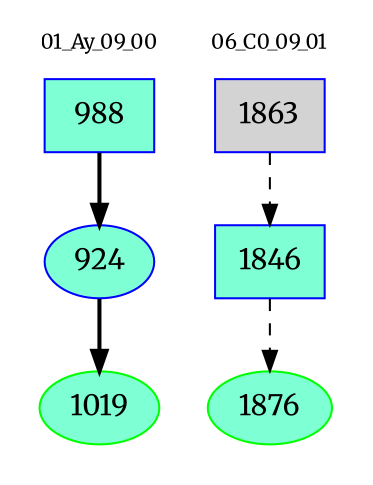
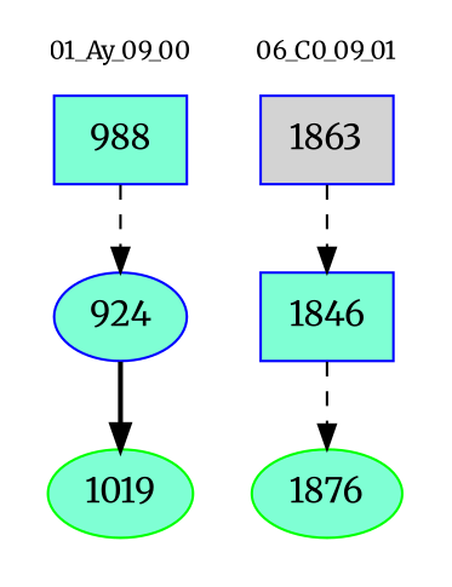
  digraph {
    fontname=Merriweather
    node [color=blue fillcolor=aquamarine fontname=Merriweather shape=box style=filled]
    edge [color=black fontname=Merriweather style=bold]
    n1 [label=988]
    n2 [label=924 shape=ellipse]
    n3 [color=green label=1019 shape=ellipse]
    n4 [fillcolor=lightgrey label=1863]
    n5 [label=1846]
    n6 [color=green label=1876 shape=ellipse]
    subgraph cluster_1 {
      color=white
      fontsize=10
      label="01_Ay_09_00"
      n1
      n2
      n3
    }
    subgraph cluster_2 {
      color=white
      fontsize=10
      label="06_C0_09_01"
      n4
      n5
      n6
    }
-   n1 -> n2
+   n1 -> n2 [style=dashed]
    n2 -> n3
    n4 -> n5 [style=dashed]
    n5 -> n6 [style=dashed]
  }
